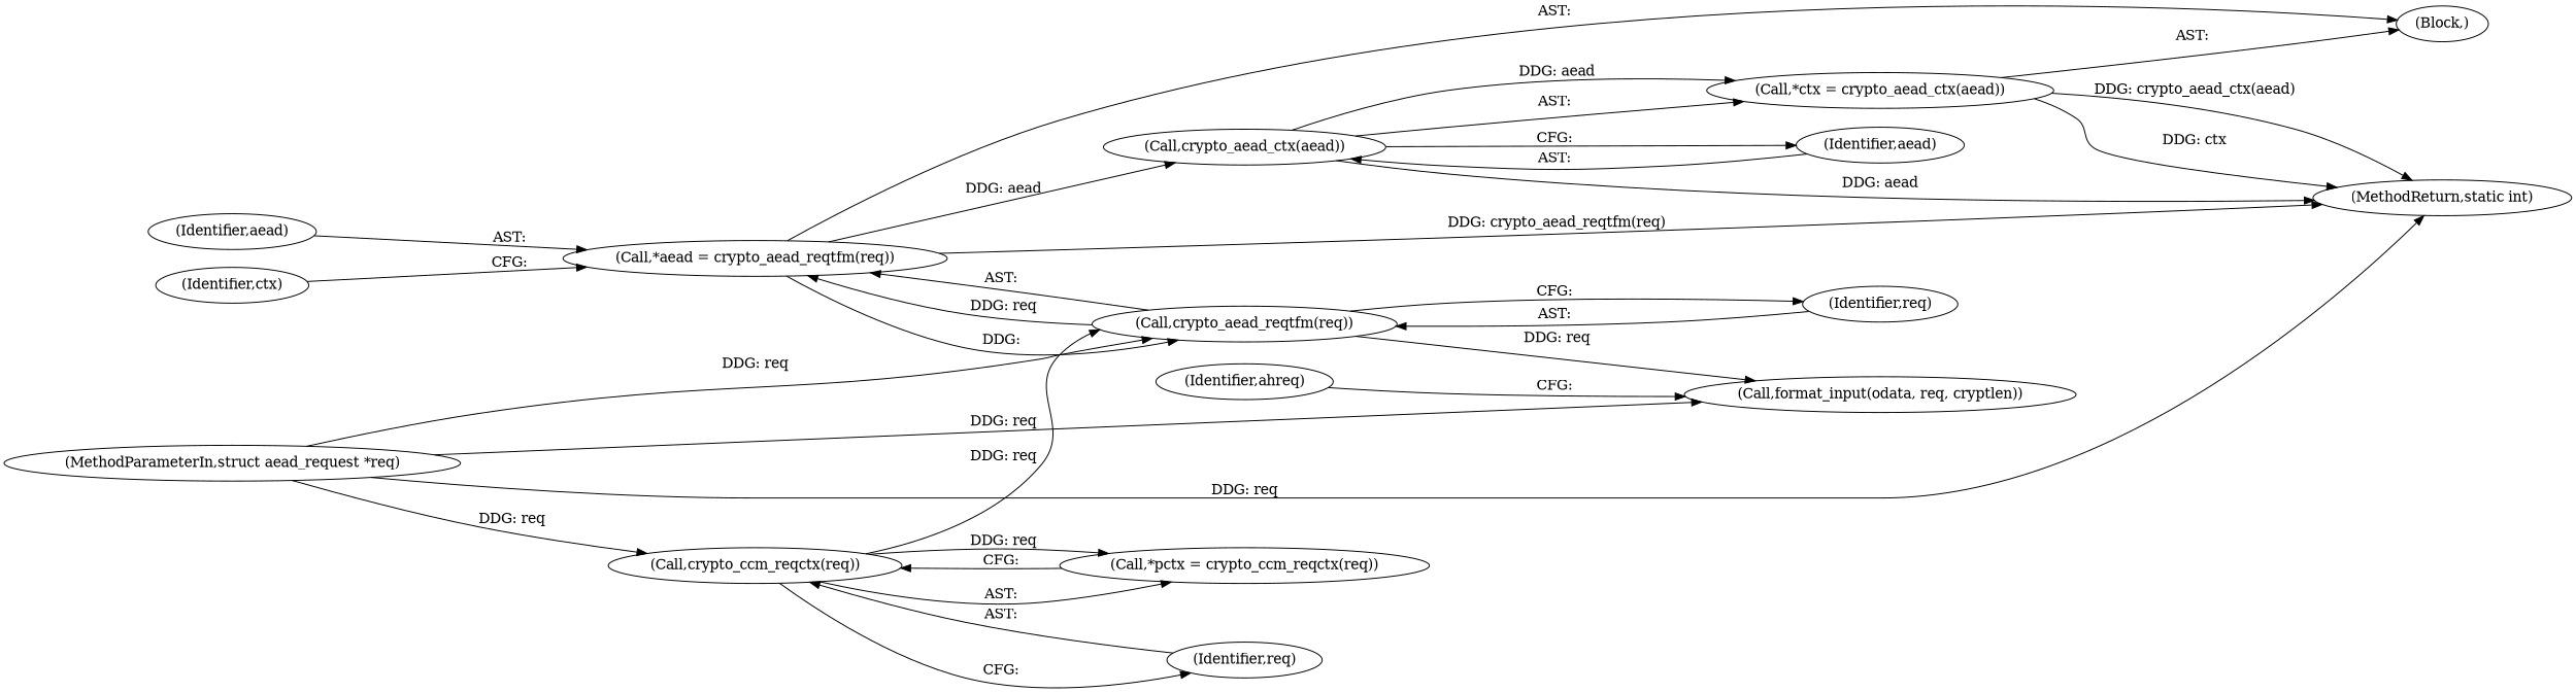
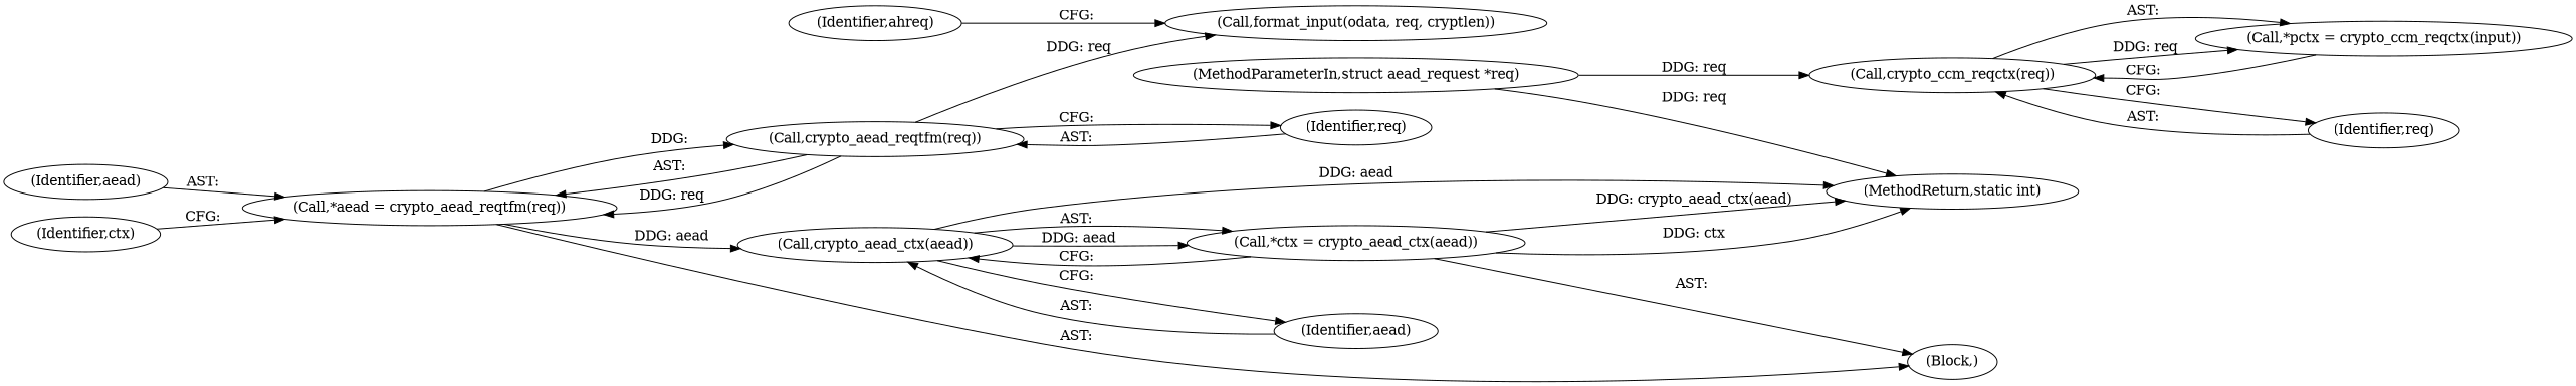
  digraph {
    rankdir=LR
    n1 [label="(Call,*aead = crypto_aead_reqtfm(req))"]
    n2 [label="(Call,crypto_aead_reqtfm(req))"]
    n3 [label="(Call,crypto_aead_ctx(aead))"]
    n4 [label="(Block,)"]
    n5 [label="(MethodReturn,static int)"]
    n6 [label="(Identifier,req)"]
    n7 [label="(Call,format_input(odata, req, cryptlen))"]
    n8 [label="(Call,*ctx = crypto_aead_ctx(aead))"]
    n9 [label="(Identifier,aead)"]
    n10 [label="(Call,crypto_ccm_reqctx(req))"]
-   n11 [label="(Call,*pctx = crypto_ccm_reqctx(req))"]
+   n11 [label="(Call,*pctx = crypto_ccm_reqctx(input))"]
    n12 [label="(Identifier,req)"]
    n13 [label="(MethodParameterIn,struct aead_request *req)"]
    n14 [label="(Identifier,aead)"]
    n15 [label="(Identifier,ahreq)"]
    n16 [label="(Identifier,ctx)"]
    n1 -> n2 [label="DDG: "]
    n1 -> n3 [label="DDG: aead"]
    n1 -> n4 [label="AST: "]
-   n1 -> n5 [label="DDG: crypto_aead_reqtfm(req)"]
    n2 -> n1 [label="AST: "]
    n2 -> n1 [label="DDG: req"]
    n2 -> n6 [label="CFG: "]
    n2 -> n7 [label="DDG: req"]
    n3 -> n5 [label="DDG: aead"]
    n3 -> n8 [label="AST: "]
    n3 -> n8 [label="DDG: aead"]
    n3 -> n9 [label="CFG: "]
    n6 -> n2 [label="AST: "]
+   n8 -> n3 [label="CFG: "]
    n8 -> n4 [label="AST: "]
    n8 -> n5 [label="DDG: crypto_aead_ctx(aead)"]
    n8 -> n5 [label="DDG: ctx"]
    n9 -> n3 [label="AST: "]
-   n10 -> n2 [label="DDG: req"]
    n10 -> n11 [label="AST: "]
    n10 -> n11 [label="DDG: req"]
    n10 -> n12 [label="CFG: "]
    n11 -> n10 [label="CFG: "]
    n12 -> n10 [label="AST: "]
-   n13 -> n2 [label="DDG: req"]
    n13 -> n5 [label="DDG: req"]
-   n13 -> n7 [label="DDG: req"]
    n13 -> n10 [label="DDG: req"]
    n14 -> n1 [label="AST: "]
    n15 -> n7 [label="CFG: "]
    n16 -> n1 [label="CFG: "]
  }
